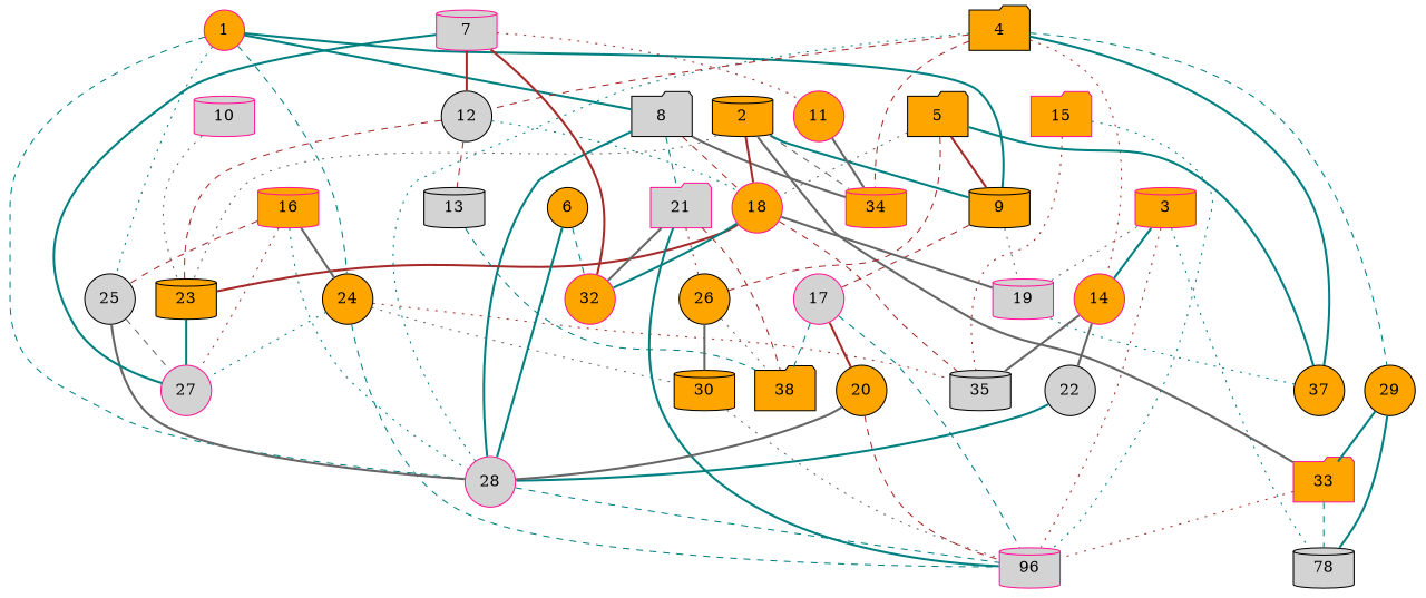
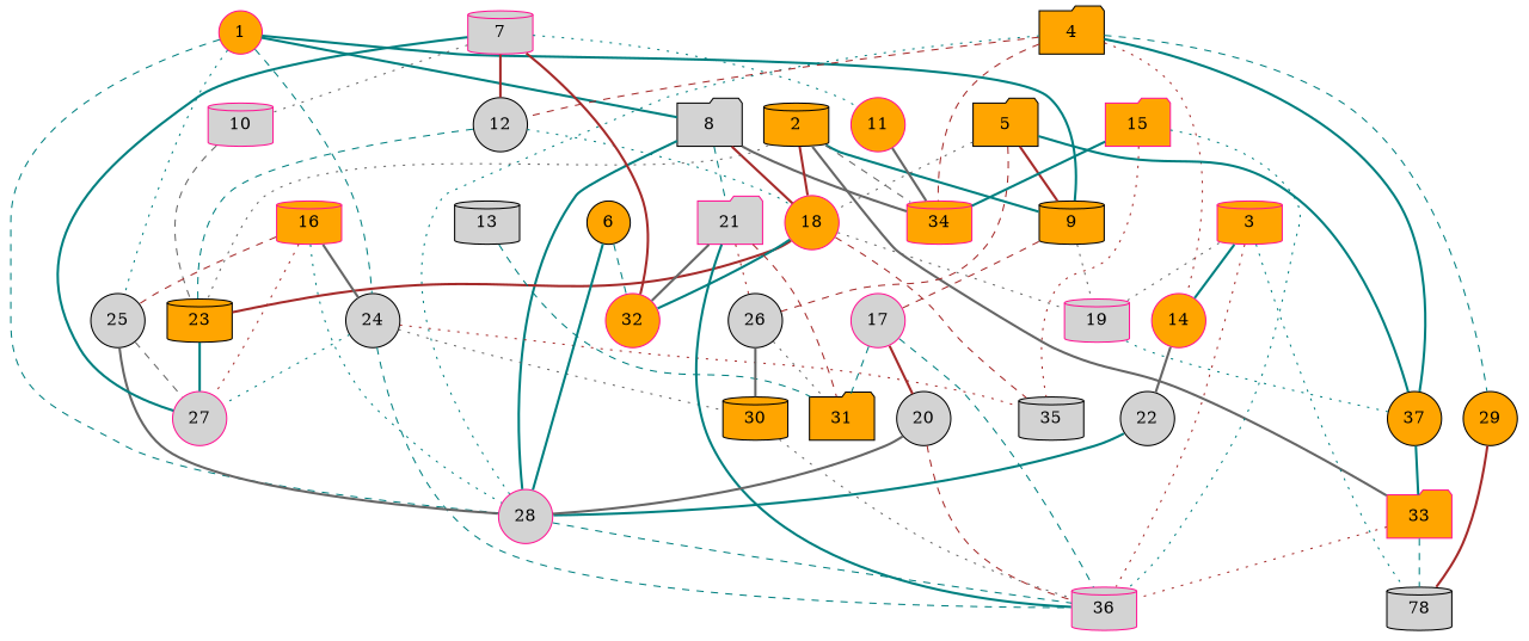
  graph {
    node [color=black fillcolor=orange shape=circle style=filled]
    edge [color=teal style=bold weight=1.0]
    1 [color=deeppink]
    8 [fillcolor=lightgrey shape=folder]
    9 [shape=cylinder]
-   24
+   24 [fillcolor=lightgrey]
    25 [fillcolor=lightgrey]
    28 [color=deeppink fillcolor=lightgrey]
    18 [color=deeppink]
    34 [color=deeppink shape=cylinder]
    21 [color=deeppink fillcolor=lightgrey shape=folder]
    19 [color=deeppink fillcolor=lightgrey shape=cylinder]
    17 [color=deeppink fillcolor=lightgrey]
-   36 [color=deeppink fillcolor=lightgrey shape=cylinder label=96]
+   36 [color=deeppink fillcolor=lightgrey shape=cylinder]
    27 [color=deeppink fillcolor=lightgrey]
    35 [fillcolor=lightgrey shape=cylinder]
    30 [shape=cylinder]
    2 [shape=cylinder]
    23 [shape=cylinder]
    33 [color=deeppink shape=folder]
    32 [color=deeppink]
    n20 [fillcolor=lightgrey label=78 shape=cylinder]
    3 [color=deeppink shape=cylinder]
    14 [color=deeppink]
    22 [fillcolor=lightgrey]
    37
    4 [shape=folder]
    12 [fillcolor=lightgrey]
    29
    13 [fillcolor=lightgrey shape=cylinder]
    5 [shape=folder]
-   26
-   31 [shape=folder label=38]
+   26 [fillcolor=lightgrey]
+   31 [shape=folder]
    6
    7 [color=deeppink fillcolor=lightgrey shape=cylinder]
    10 [color=deeppink fillcolor=lightgrey shape=cylinder]
    11 [color=deeppink]
-   20
+   20 [fillcolor=lightgrey]
    15 [color=deeppink shape=folder]
    16 [color=deeppink shape=cylinder]
    1 -- 8
    1 -- 9
    1 -- 24 [style=dashed]
    1 -- 25 [style=dotted weight=2.0]
    1 -- 28 [style=dashed]
    8 -- 28
-   8 -- 18 [color=brown style=dashed]
+   8 -- 18 [color=brown]
    8 -- 34 [color=gray40 weight=2.0]
    8 -- 21 [style=dashed weight=2.0]
    9 -- 19 [color=gray40 style=dotted]
    9 -- 17 [color=brown style=dashed]
    24 -- 36 [style=dashed]
    24 -- 27 [style=dotted]
    24 -- 35 [color=brown style=dotted]
    24 -- 30 [color=gray40 style=dotted]
    25 -- 28 [color=gray40]
    25 -- 27 [color=gray40 style=dashed]
    28 -- 36 [style=dashed]
-   18 -- 19 [color=gray40]
+   18 -- 19 [color=gray40 style=dotted]
    18 -- 35 [color=brown style=dashed]
    18 -- 23 [color=brown]
    18 -- 32
    21 -- 36
    21 -- 32 [color=gray40]
    21 -- 26 [color=brown style=dotted]
    21 -- 31 [color=brown style=dashed]
    19 -- 37 [style=dotted]
    17 -- 36 [style=dashed]
    17 -- 31 [style=dashed]
    17 -- 20 [color=brown]
    30 -- 36 [color=gray40 style=dotted]
    2 -- 9
    2 -- 18 [color=brown]
    2 -- 34 [color=gray40 style=dashed]
    2 -- 23 [color=gray40 style=dotted]
    2 -- 33 [color=gray40]
    23 -- 27
    33 -- 36 [color=brown style=dotted weight=2.0]
    33 -- n20 [style=dashed]
    3 -- 19 [color=gray40 style=dotted]
    3 -- 36 [color=brown style=dotted weight=2.0]
    3 -- n20 [style=dotted]
    3 -- 14 [weight=2.0]
-   14 -- 35 [color=gray40]
    14 -- 22 [color=gray40]
    22 -- 28
    4 -- 28 [style=dotted]
    4 -- 34 [color=brown style=dashed]
    4 -- 14 [color=brown style=dotted]
    4 -- 37
    4 -- 12 [color=brown style=dashed]
    4 -- 29 [style=dashed]
    12 -- 18 [style=dotted weight=3.0]
-   12 -- 23 [color=brown style=dashed weight=2.0]
-   12 -- 13 [color=brown style=dashed weight=2.0]
-   29 -- 33
-   29 -- n20
+   12 -- 23 [style=dashed weight=2.0]
+   37 -- 33
+   29 -- n20 [color=brown]
    13 -- 31 [style=dashed]
    5 -- 9 [color=brown weight=2.0]
    5 -- 18 [color=gray40 style=dotted weight=2.0]
    5 -- 37
    5 -- 26 [color=brown style=dashed]
    26 -- 30 [color=gray40]
    26 -- 31 [color=gray40 style=dotted]
    6 -- 28
    6 -- 32 [style=dashed weight=2.0]
    7 -- 27
    7 -- 32 [color=brown]
    7 -- 12 [color=brown]
-   7 -- 11 [color=brown style=dotted]
-   10 -- 23 [color=gray40 style=dotted]
+   7 -- 10 [color=gray40 style=dotted]
+   7 -- 11 [style=dotted]
+   10 -- 23 [color=gray40 style=dashed]
    11 -- 34 [color=gray40]
    20 -- 28 [color=gray40]
    20 -- 36 [color=brown style=dashed]
+   15 -- 34
    15 -- 36 [style=dotted weight=2.0]
    15 -- 35 [color=brown style=dotted]
    16 -- 24 [color=gray40 weight=2.0]
    16 -- 25 [color=brown style=dashed]
    16 -- 28 [style=dotted]
    16 -- 27 [color=brown style=dotted]
  }
